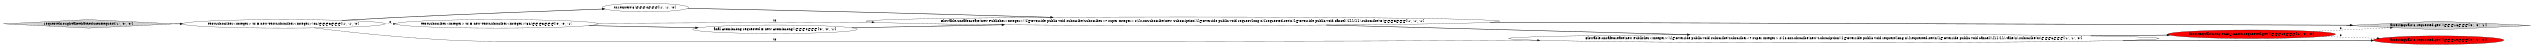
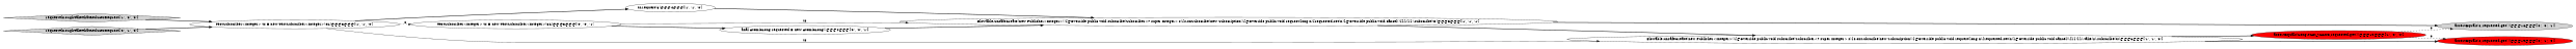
  digraph {
    rankdir=LR
    node [fillcolor=white shape=ellipse style=filled]
    edge [style=bold]
    n1 [label="TestSubscriber<Integer> ts = new TestSubscriber<Integer>(3L)@@@3@@@['0', '0', '1']"]
    n2 [label="Flowable.unsafeCreate(new Publisher<Integer>(){@Override public void subscribe(Subscriber<? super Integer> s){s.onSubscribe(new Subscription(){@Override public void request(long n){requested.set(n)}@Override public void cancel(){}})}}).subscribe(ts)@@@5@@@['1', '1', '1']"]
    n3 [label="final AtomicLong requested = new AtomicLong()@@@4@@@['0', '0', '1']"]
-   n4 [fillcolor=lightgray label="assertEquals(3,requested.get())@@@18@@@['0', '0', '1']" shape=diamond]
+   n4 [fillcolor=lightgray label="assertEquals(3,requested.get())@@@18@@@['0', '0', '1']"]
    n5 [label="Flowable.unsafeCreate(new Publisher<Integer>(){@Override public void subscribe(Subscriber<? super Integer> s){s.onSubscribe(new Subscription(){@Override public void request(long n){requested.set(n)}@Override public void cancel(){}})}}).take(2).subscribe(ts)@@@6@@@['1', '1', '0']"]
    n6 [label="ts.request(3)@@@4@@@['1', '1', '0']"]
    n7 [fillcolor=red label="assertEquals(Long.MAX_VALUE,requested.get())@@@19@@@['1', '0', '0']"]
    n8 [fillcolor=red label="assertEquals(2,requested.get())@@@19@@@['0', '1', '0']"]
    n9 [fillcolor=lightgray label="requestThroughTakeThatReducesRequest['1', '0', '0']" shape=diamond]
    n10 [label="TestSubscriber<Integer> ts = new TestSubscriber<Integer>(0L)@@@3@@@['1', '1', '0']"]
+   n11 [fillcolor=lightgray label="requestThroughTakeThatReducesRequest['0', '1', '0']" shape=diamond]
    n1 -> n2 [label=ts style=solid]
    n1 -> n3
    n2 -> n4
    n2 -> n5
    n3 -> n2
    n5 -> n7
    n5 -> n8
    n6 -> n2
    n7 -> n4 [label=0 style=dashed]
    n7 -> n8 [label=0 style=dashed]
    n9 -> n10
    n10 -> n1 [label=0 style=dashed]
    n10 -> n5 [label=ts style=solid]
    n10 -> n6
+   n11 -> n10
  }
